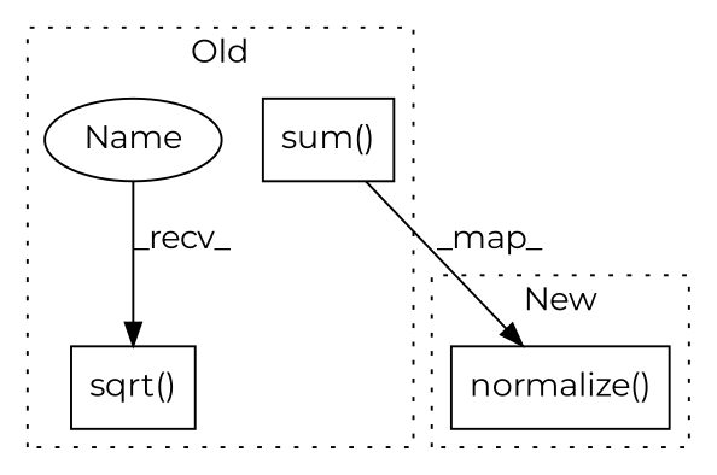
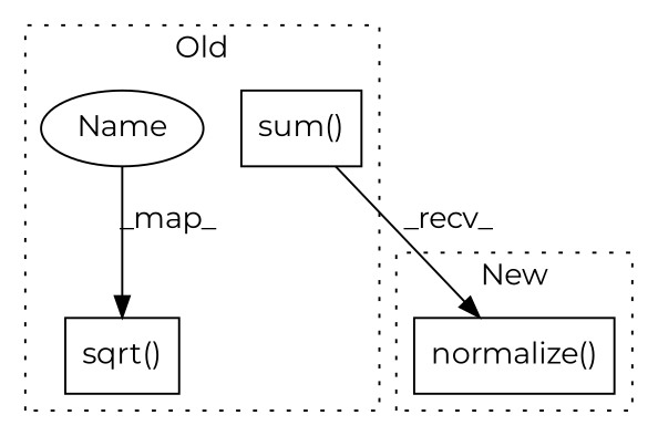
  digraph {
    fontname=Montserrat
    node [a=75 fontname=Montserrat shape=box]
    edge [fontname=Montserrat]
    n1 [l="10,11" label="sum()" s="33811,33836"]
    n2 [l="11,1" label="sqrt()" s="33790,33848"]
    n3 [a=87 l=5 label=Name s=33790 shape=ellipse]
    n4 [l="12,27" label="normalize()" s="33483,33496"]
    subgraph cluster_1 {
      label=Old
      style=dotted
      n1
      n2
      n3
    }
    subgraph cluster_2 {
      label=New
      style=dotted
      n4
    }
-   n1 -> n4 [label=_map_]
-   n3 -> n2 [label=_recv_]
+   n1 -> n4 [label=_recv_]
+   n3 -> n2 [label=_map_]
  }
